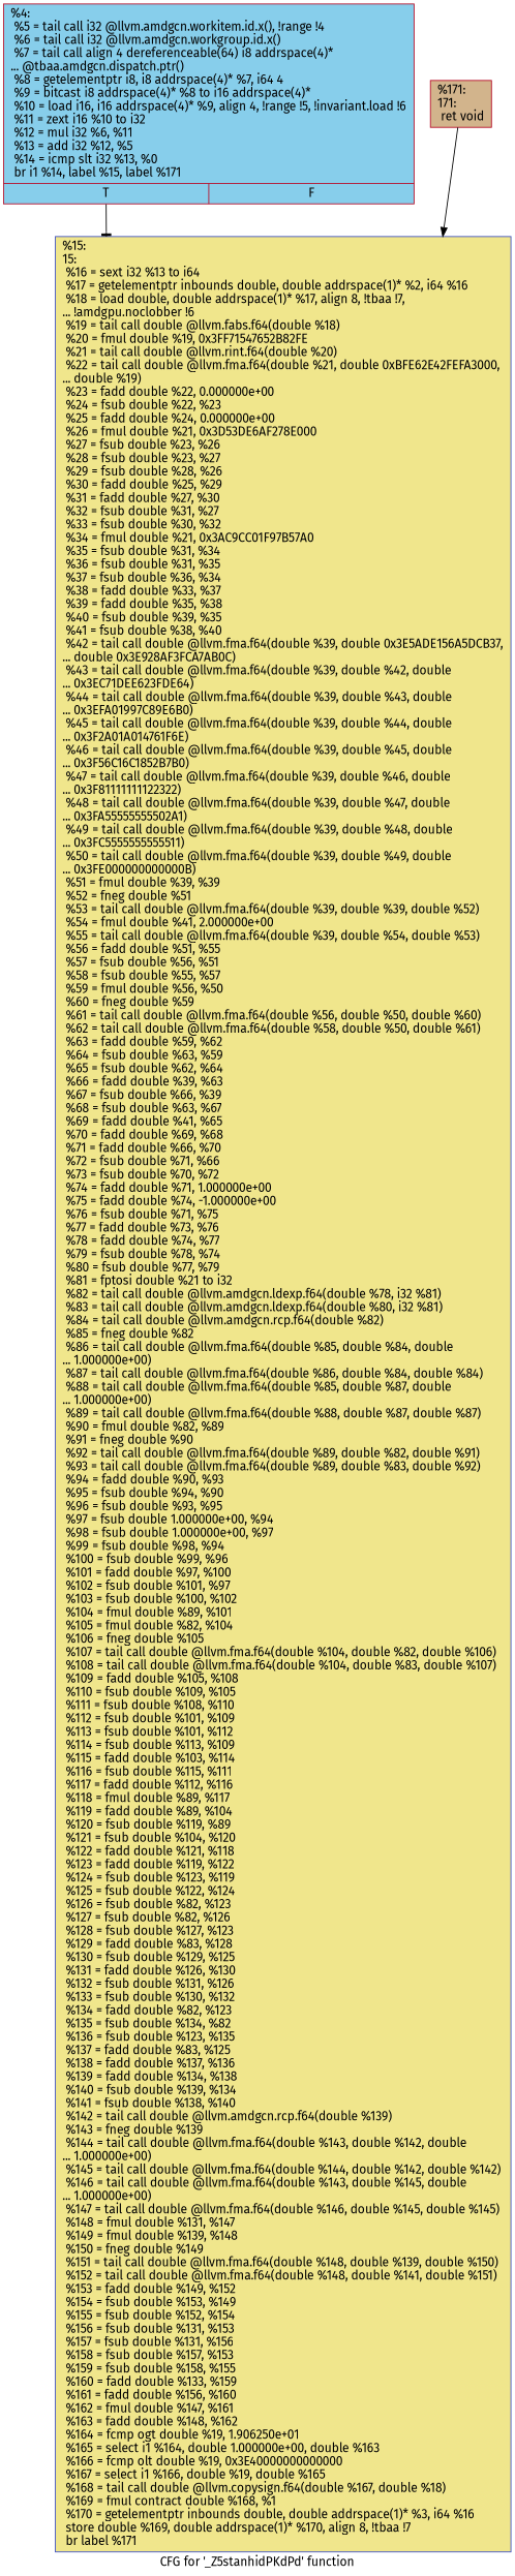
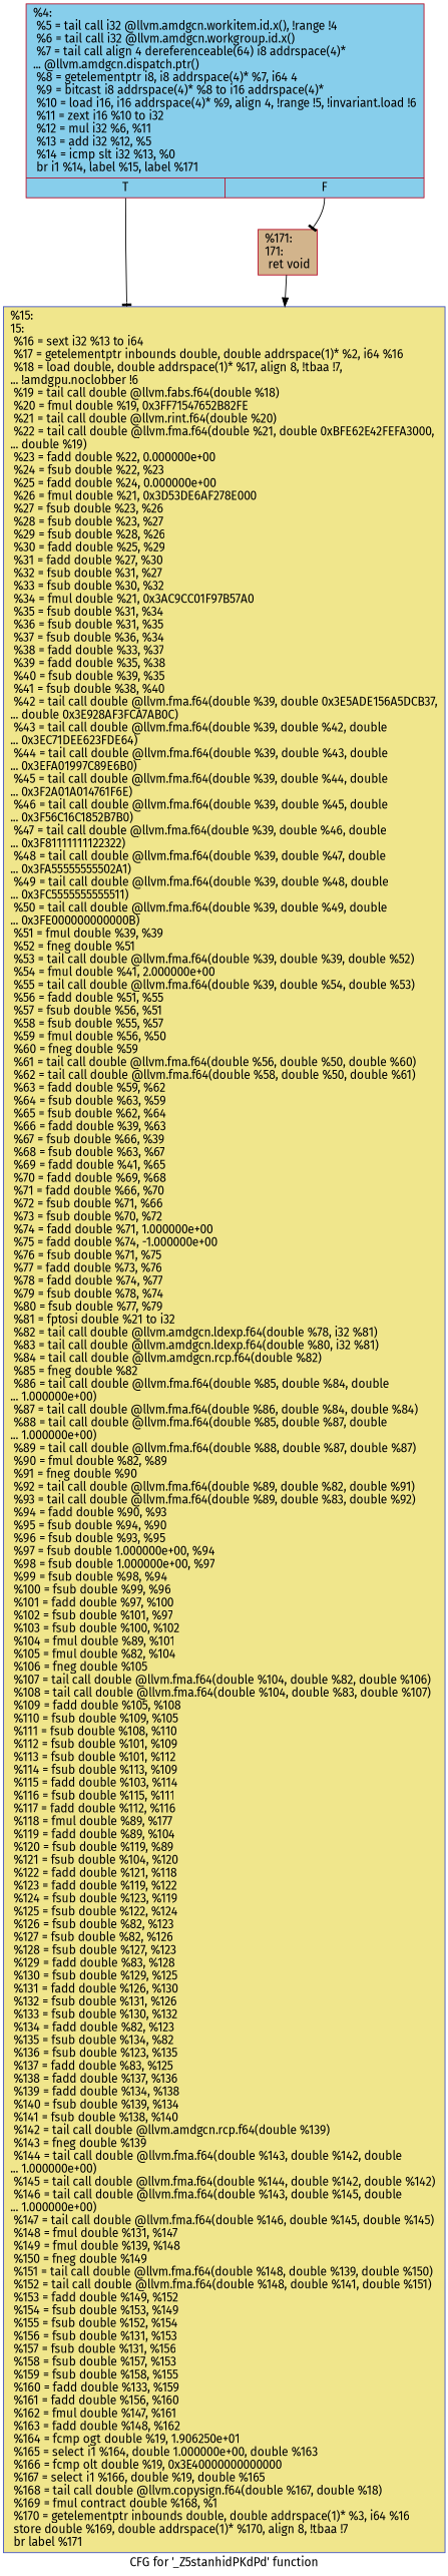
  digraph {
    fontname="Fira Sans"
    label="CFG for '_Z5stanhidPKdPd' function"
    node [color="#b70d28ff" fontname="Fira Sans" shape=record style=filled]
    edge [arrowhead=tee fontname="Fira Sans"]
-   n1 [fillcolor=skyblue label="{%4:\l  %5 = tail call i32 @llvm.amdgcn.workitem.id.x(), !range !4\l  %6 = tail call i32 @llvm.amdgcn.workgroup.id.x()\l  %7 = tail call align 4 dereferenceable(64) i8 addrspace(4)*\l... @tbaa.amdgcn.dispatch.ptr()\l  %8 = getelementptr i8, i8 addrspace(4)* %7, i64 4\l  %9 = bitcast i8 addrspace(4)* %8 to i16 addrspace(4)*\l  %10 = load i16, i16 addrspace(4)* %9, align 4, !range !5, !invariant.load !6\l  %11 = zext i16 %10 to i32\l  %12 = mul i32 %6, %11\l  %13 = add i32 %12, %5\l  %14 = icmp slt i32 %13, %0\l  br i1 %14, label %15, label %171\l|{<s0>T|<s1>F}}"]
-   n2 [color="#3d50c3ff" fillcolor=khaki label="{%15:\l15:                                               \l  %16 = sext i32 %13 to i64\l  %17 = getelementptr inbounds double, double addrspace(1)* %2, i64 %16\l  %18 = load double, double addrspace(1)* %17, align 8, !tbaa !7,\l... !amdgpu.noclobber !6\l  %19 = tail call double @llvm.fabs.f64(double %18)\l  %20 = fmul double %19, 0x3FF71547652B82FE\l  %21 = tail call double @llvm.rint.f64(double %20)\l  %22 = tail call double @llvm.fma.f64(double %21, double 0xBFE62E42FEFA3000,\l... double %19)\l  %23 = fadd double %22, 0.000000e+00\l  %24 = fsub double %22, %23\l  %25 = fadd double %24, 0.000000e+00\l  %26 = fmul double %21, 0x3D53DE6AF278E000\l  %27 = fsub double %23, %26\l  %28 = fsub double %23, %27\l  %29 = fsub double %28, %26\l  %30 = fadd double %25, %29\l  %31 = fadd double %27, %30\l  %32 = fsub double %31, %27\l  %33 = fsub double %30, %32\l  %34 = fmul double %21, 0x3AC9CC01F97B57A0\l  %35 = fsub double %31, %34\l  %36 = fsub double %31, %35\l  %37 = fsub double %36, %34\l  %38 = fadd double %33, %37\l  %39 = fadd double %35, %38\l  %40 = fsub double %39, %35\l  %41 = fsub double %38, %40\l  %42 = tail call double @llvm.fma.f64(double %39, double 0x3E5ADE156A5DCB37,\l... double 0x3E928AF3FCA7AB0C)\l  %43 = tail call double @llvm.fma.f64(double %39, double %42, double\l... 0x3EC71DEE623FDE64)\l  %44 = tail call double @llvm.fma.f64(double %39, double %43, double\l... 0x3EFA01997C89E6B0)\l  %45 = tail call double @llvm.fma.f64(double %39, double %44, double\l... 0x3F2A01A014761F6E)\l  %46 = tail call double @llvm.fma.f64(double %39, double %45, double\l... 0x3F56C16C1852B7B0)\l  %47 = tail call double @llvm.fma.f64(double %39, double %46, double\l... 0x3F81111111122322)\l  %48 = tail call double @llvm.fma.f64(double %39, double %47, double\l... 0x3FA55555555502A1)\l  %49 = tail call double @llvm.fma.f64(double %39, double %48, double\l... 0x3FC5555555555511)\l  %50 = tail call double @llvm.fma.f64(double %39, double %49, double\l... 0x3FE000000000000B)\l  %51 = fmul double %39, %39\l  %52 = fneg double %51\l  %53 = tail call double @llvm.fma.f64(double %39, double %39, double %52)\l  %54 = fmul double %41, 2.000000e+00\l  %55 = tail call double @llvm.fma.f64(double %39, double %54, double %53)\l  %56 = fadd double %51, %55\l  %57 = fsub double %56, %51\l  %58 = fsub double %55, %57\l  %59 = fmul double %56, %50\l  %60 = fneg double %59\l  %61 = tail call double @llvm.fma.f64(double %56, double %50, double %60)\l  %62 = tail call double @llvm.fma.f64(double %58, double %50, double %61)\l  %63 = fadd double %59, %62\l  %64 = fsub double %63, %59\l  %65 = fsub double %62, %64\l  %66 = fadd double %39, %63\l  %67 = fsub double %66, %39\l  %68 = fsub double %63, %67\l  %69 = fadd double %41, %65\l  %70 = fadd double %69, %68\l  %71 = fadd double %66, %70\l  %72 = fsub double %71, %66\l  %73 = fsub double %70, %72\l  %74 = fadd double %71, 1.000000e+00\l  %75 = fadd double %74, -1.000000e+00\l  %76 = fsub double %71, %75\l  %77 = fadd double %73, %76\l  %78 = fadd double %74, %77\l  %79 = fsub double %78, %74\l  %80 = fsub double %77, %79\l  %81 = fptosi double %21 to i32\l  %82 = tail call double @llvm.amdgcn.ldexp.f64(double %78, i32 %81)\l  %83 = tail call double @llvm.amdgcn.ldexp.f64(double %80, i32 %81)\l  %84 = tail call double @llvm.amdgcn.rcp.f64(double %82)\l  %85 = fneg double %82\l  %86 = tail call double @llvm.fma.f64(double %85, double %84, double\l... 1.000000e+00)\l  %87 = tail call double @llvm.fma.f64(double %86, double %84, double %84)\l  %88 = tail call double @llvm.fma.f64(double %85, double %87, double\l... 1.000000e+00)\l  %89 = tail call double @llvm.fma.f64(double %88, double %87, double %87)\l  %90 = fmul double %82, %89\l  %91 = fneg double %90\l  %92 = tail call double @llvm.fma.f64(double %89, double %82, double %91)\l  %93 = tail call double @llvm.fma.f64(double %89, double %83, double %92)\l  %94 = fadd double %90, %93\l  %95 = fsub double %94, %90\l  %96 = fsub double %93, %95\l  %97 = fsub double 1.000000e+00, %94\l  %98 = fsub double 1.000000e+00, %97\l  %99 = fsub double %98, %94\l  %100 = fsub double %99, %96\l  %101 = fadd double %97, %100\l  %102 = fsub double %101, %97\l  %103 = fsub double %100, %102\l  %104 = fmul double %89, %101\l  %105 = fmul double %82, %104\l  %106 = fneg double %105\l  %107 = tail call double @llvm.fma.f64(double %104, double %82, double %106)\l  %108 = tail call double @llvm.fma.f64(double %104, double %83, double %107)\l  %109 = fadd double %105, %108\l  %110 = fsub double %109, %105\l  %111 = fsub double %108, %110\l  %112 = fsub double %101, %109\l  %113 = fsub double %101, %112\l  %114 = fsub double %113, %109\l  %115 = fadd double %103, %114\l  %116 = fsub double %115, %111\l  %117 = fadd double %112, %116\l  %118 = fmul double %89, %117\l  %119 = fadd double %89, %104\l  %120 = fsub double %119, %89\l  %121 = fsub double %104, %120\l  %122 = fadd double %121, %118\l  %123 = fadd double %119, %122\l  %124 = fsub double %123, %119\l  %125 = fsub double %122, %124\l  %126 = fsub double %82, %123\l  %127 = fsub double %82, %126\l  %128 = fsub double %127, %123\l  %129 = fadd double %83, %128\l  %130 = fsub double %129, %125\l  %131 = fadd double %126, %130\l  %132 = fsub double %131, %126\l  %133 = fsub double %130, %132\l  %134 = fadd double %82, %123\l  %135 = fsub double %134, %82\l  %136 = fsub double %123, %135\l  %137 = fadd double %83, %125\l  %138 = fadd double %137, %136\l  %139 = fadd double %134, %138\l  %140 = fsub double %139, %134\l  %141 = fsub double %138, %140\l  %142 = tail call double @llvm.amdgcn.rcp.f64(double %139)\l  %143 = fneg double %139\l  %144 = tail call double @llvm.fma.f64(double %143, double %142, double\l... 1.000000e+00)\l  %145 = tail call double @llvm.fma.f64(double %144, double %142, double %142)\l  %146 = tail call double @llvm.fma.f64(double %143, double %145, double\l... 1.000000e+00)\l  %147 = tail call double @llvm.fma.f64(double %146, double %145, double %145)\l  %148 = fmul double %131, %147\l  %149 = fmul double %139, %148\l  %150 = fneg double %149\l  %151 = tail call double @llvm.fma.f64(double %148, double %139, double %150)\l  %152 = tail call double @llvm.fma.f64(double %148, double %141, double %151)\l  %153 = fadd double %149, %152\l  %154 = fsub double %153, %149\l  %155 = fsub double %152, %154\l  %156 = fsub double %131, %153\l  %157 = fsub double %131, %156\l  %158 = fsub double %157, %153\l  %159 = fsub double %158, %155\l  %160 = fadd double %133, %159\l  %161 = fadd double %156, %160\l  %162 = fmul double %147, %161\l  %163 = fadd double %148, %162\l  %164 = fcmp ogt double %19, 1.906250e+01\l  %165 = select i1 %164, double 1.000000e+00, double %163\l  %166 = fcmp olt double %19, 0x3E40000000000000\l  %167 = select i1 %166, double %19, double %165\l  %168 = tail call double @llvm.copysign.f64(double %167, double %18)\l  %169 = fmul contract double %168, %1\l  %170 = getelementptr inbounds double, double addrspace(1)* %3, i64 %16\l  store double %169, double addrspace(1)* %170, align 8, !tbaa !7\l  br label %171\l}"]
+   n1 [fillcolor=skyblue label="{%4:\l  %5 = tail call i32 @llvm.amdgcn.workitem.id.x(), !range !4\l  %6 = tail call i32 @llvm.amdgcn.workgroup.id.x()\l  %7 = tail call align 4 dereferenceable(64) i8 addrspace(4)*\l... @llvm.amdgcn.dispatch.ptr()\l  %8 = getelementptr i8, i8 addrspace(4)* %7, i64 4\l  %9 = bitcast i8 addrspace(4)* %8 to i16 addrspace(4)*\l  %10 = load i16, i16 addrspace(4)* %9, align 4, !range !5, !invariant.load !6\l  %11 = zext i16 %10 to i32\l  %12 = mul i32 %6, %11\l  %13 = add i32 %12, %5\l  %14 = icmp slt i32 %13, %0\l  br i1 %14, label %15, label %171\l|{<s0>T|<s1>F}}"]
+   n2 [color="#3d50c3ff" fillcolor=khaki label="{%15:\l15:                                               \l  %16 = sext i32 %13 to i64\l  %17 = getelementptr inbounds double, double addrspace(1)* %2, i64 %16\l  %18 = load double, double addrspace(1)* %17, align 8, !tbaa !7,\l... !amdgpu.noclobber !6\l  %19 = tail call double @llvm.fabs.f64(double %18)\l  %20 = fmul double %19, 0x3FF71547652B82FE\l  %21 = tail call double @llvm.rint.f64(double %20)\l  %22 = tail call double @llvm.fma.f64(double %21, double 0xBFE62E42FEFA3000,\l... double %19)\l  %23 = fadd double %22, 0.000000e+00\l  %24 = fsub double %22, %23\l  %25 = fadd double %24, 0.000000e+00\l  %26 = fmul double %21, 0x3D53DE6AF278E000\l  %27 = fsub double %23, %26\l  %28 = fsub double %23, %27\l  %29 = fsub double %28, %26\l  %30 = fadd double %25, %29\l  %31 = fadd double %27, %30\l  %32 = fsub double %31, %27\l  %33 = fsub double %30, %32\l  %34 = fmul double %21, 0x3AC9CC01F97B57A0\l  %35 = fsub double %31, %34\l  %36 = fsub double %31, %35\l  %37 = fsub double %36, %34\l  %38 = fadd double %33, %37\l  %39 = fadd double %35, %38\l  %40 = fsub double %39, %35\l  %41 = fsub double %38, %40\l  %42 = tail call double @llvm.fma.f64(double %39, double 0x3E5ADE156A5DCB37,\l... double 0x3E928AF3FCA7AB0C)\l  %43 = tail call double @llvm.fma.f64(double %39, double %42, double\l... 0x3EC71DEE623FDE64)\l  %44 = tail call double @llvm.fma.f64(double %39, double %43, double\l... 0x3EFA01997C89E6B0)\l  %45 = tail call double @llvm.fma.f64(double %39, double %44, double\l... 0x3F2A01A014761F6E)\l  %46 = tail call double @llvm.fma.f64(double %39, double %45, double\l... 0x3F56C16C1852B7B0)\l  %47 = tail call double @llvm.fma.f64(double %39, double %46, double\l... 0x3F81111111122322)\l  %48 = tail call double @llvm.fma.f64(double %39, double %47, double\l... 0x3FA55555555502A1)\l  %49 = tail call double @llvm.fma.f64(double %39, double %48, double\l... 0x3FC5555555555511)\l  %50 = tail call double @llvm.fma.f64(double %39, double %49, double\l... 0x3FE000000000000B)\l  %51 = fmul double %39, %39\l  %52 = fneg double %51\l  %53 = tail call double @llvm.fma.f64(double %39, double %39, double %52)\l  %54 = fmul double %41, 2.000000e+00\l  %55 = tail call double @llvm.fma.f64(double %39, double %54, double %53)\l  %56 = fadd double %51, %55\l  %57 = fsub double %56, %51\l  %58 = fsub double %55, %57\l  %59 = fmul double %56, %50\l  %60 = fneg double %59\l  %61 = tail call double @llvm.fma.f64(double %56, double %50, double %60)\l  %62 = tail call double @llvm.fma.f64(double %58, double %50, double %61)\l  %63 = fadd double %59, %62\l  %64 = fsub double %63, %59\l  %65 = fsub double %62, %64\l  %66 = fadd double %39, %63\l  %67 = fsub double %66, %39\l  %68 = fsub double %63, %67\l  %69 = fadd double %41, %65\l  %70 = fadd double %69, %68\l  %71 = fadd double %66, %70\l  %72 = fsub double %71, %66\l  %73 = fsub double %70, %72\l  %74 = fadd double %71, 1.000000e+00\l  %75 = fadd double %74, -1.000000e+00\l  %76 = fsub double %71, %75\l  %77 = fadd double %73, %76\l  %78 = fadd double %74, %77\l  %79 = fsub double %78, %74\l  %80 = fsub double %77, %79\l  %81 = fptosi double %21 to i32\l  %82 = tail call double @llvm.amdgcn.ldexp.f64(double %78, i32 %81)\l  %83 = tail call double @llvm.amdgcn.ldexp.f64(double %80, i32 %81)\l  %84 = tail call double @llvm.amdgcn.rcp.f64(double %82)\l  %85 = fneg double %82\l  %86 = tail call double @llvm.fma.f64(double %85, double %84, double\l... 1.000000e+00)\l  %87 = tail call double @llvm.fma.f64(double %86, double %84, double %84)\l  %88 = tail call double @llvm.fma.f64(double %85, double %87, double\l... 1.000000e+00)\l  %89 = tail call double @llvm.fma.f64(double %88, double %87, double %87)\l  %90 = fmul double %82, %89\l  %91 = fneg double %90\l  %92 = tail call double @llvm.fma.f64(double %89, double %82, double %91)\l  %93 = tail call double @llvm.fma.f64(double %89, double %83, double %92)\l  %94 = fadd double %90, %93\l  %95 = fsub double %94, %90\l  %96 = fsub double %93, %95\l  %97 = fsub double 1.000000e+00, %94\l  %98 = fsub double 1.000000e+00, %97\l  %99 = fsub double %98, %94\l  %100 = fsub double %99, %96\l  %101 = fadd double %97, %100\l  %102 = fsub double %101, %97\l  %103 = fsub double %100, %102\l  %104 = fmul double %89, %101\l  %105 = fmul double %82, %104\l  %106 = fneg double %105\l  %107 = tail call double @llvm.fma.f64(double %104, double %82, double %106)\l  %108 = tail call double @llvm.fma.f64(double %104, double %83, double %107)\l  %109 = fadd double %105, %108\l  %110 = fsub double %109, %105\l  %111 = fsub double %108, %110\l  %112 = fsub double %101, %109\l  %113 = fsub double %101, %112\l  %114 = fsub double %113, %109\l  %115 = fadd double %103, %114\l  %116 = fsub double %115, %111\l  %117 = fadd double %112, %116\l  %118 = fmul double %89, %177\l  %119 = fadd double %89, %104\l  %120 = fsub double %119, %89\l  %121 = fsub double %104, %120\l  %122 = fadd double %121, %118\l  %123 = fadd double %119, %122\l  %124 = fsub double %123, %119\l  %125 = fsub double %122, %124\l  %126 = fsub double %82, %123\l  %127 = fsub double %82, %126\l  %128 = fsub double %127, %123\l  %129 = fadd double %83, %128\l  %130 = fsub double %129, %125\l  %131 = fadd double %126, %130\l  %132 = fsub double %131, %126\l  %133 = fsub double %130, %132\l  %134 = fadd double %82, %123\l  %135 = fsub double %134, %82\l  %136 = fsub double %123, %135\l  %137 = fadd double %83, %125\l  %138 = fadd double %137, %136\l  %139 = fadd double %134, %138\l  %140 = fsub double %139, %134\l  %141 = fsub double %138, %140\l  %142 = tail call double @llvm.amdgcn.rcp.f64(double %139)\l  %143 = fneg double %139\l  %144 = tail call double @llvm.fma.f64(double %143, double %142, double\l... 1.000000e+00)\l  %145 = tail call double @llvm.fma.f64(double %144, double %142, double %142)\l  %146 = tail call double @llvm.fma.f64(double %143, double %145, double\l... 1.000000e+00)\l  %147 = tail call double @llvm.fma.f64(double %146, double %145, double %145)\l  %148 = fmul double %131, %147\l  %149 = fmul double %139, %148\l  %150 = fneg double %149\l  %151 = tail call double @llvm.fma.f64(double %148, double %139, double %150)\l  %152 = tail call double @llvm.fma.f64(double %148, double %141, double %151)\l  %153 = fadd double %149, %152\l  %154 = fsub double %153, %149\l  %155 = fsub double %152, %154\l  %156 = fsub double %131, %153\l  %157 = fsub double %131, %156\l  %158 = fsub double %157, %153\l  %159 = fsub double %158, %155\l  %160 = fadd double %133, %159\l  %161 = fadd double %156, %160\l  %162 = fmul double %147, %161\l  %163 = fadd double %148, %162\l  %164 = fcmp ogt double %19, 1.906250e+01\l  %165 = select i1 %164, double 1.000000e+00, double %163\l  %166 = fcmp olt double %19, 0x3E40000000000000\l  %167 = select i1 %166, double %19, double %165\l  %168 = tail call double @llvm.copysign.f64(double %167, double %18)\l  %169 = fmul contract double %168, %1\l  %170 = getelementptr inbounds double, double addrspace(1)* %3, i64 %16\l  store double %169, double addrspace(1)* %170, align 8, !tbaa !7\l  br label %171\l}"]
    n3 [fillcolor=tan label="{%171:\l171:                                              \l  ret void\l}"]
    n1 -> n2 [tailport=s0]
+   n1 -> n3 [tailport=s1]
    n3 -> n2 [arrowhead=normal]
  }
